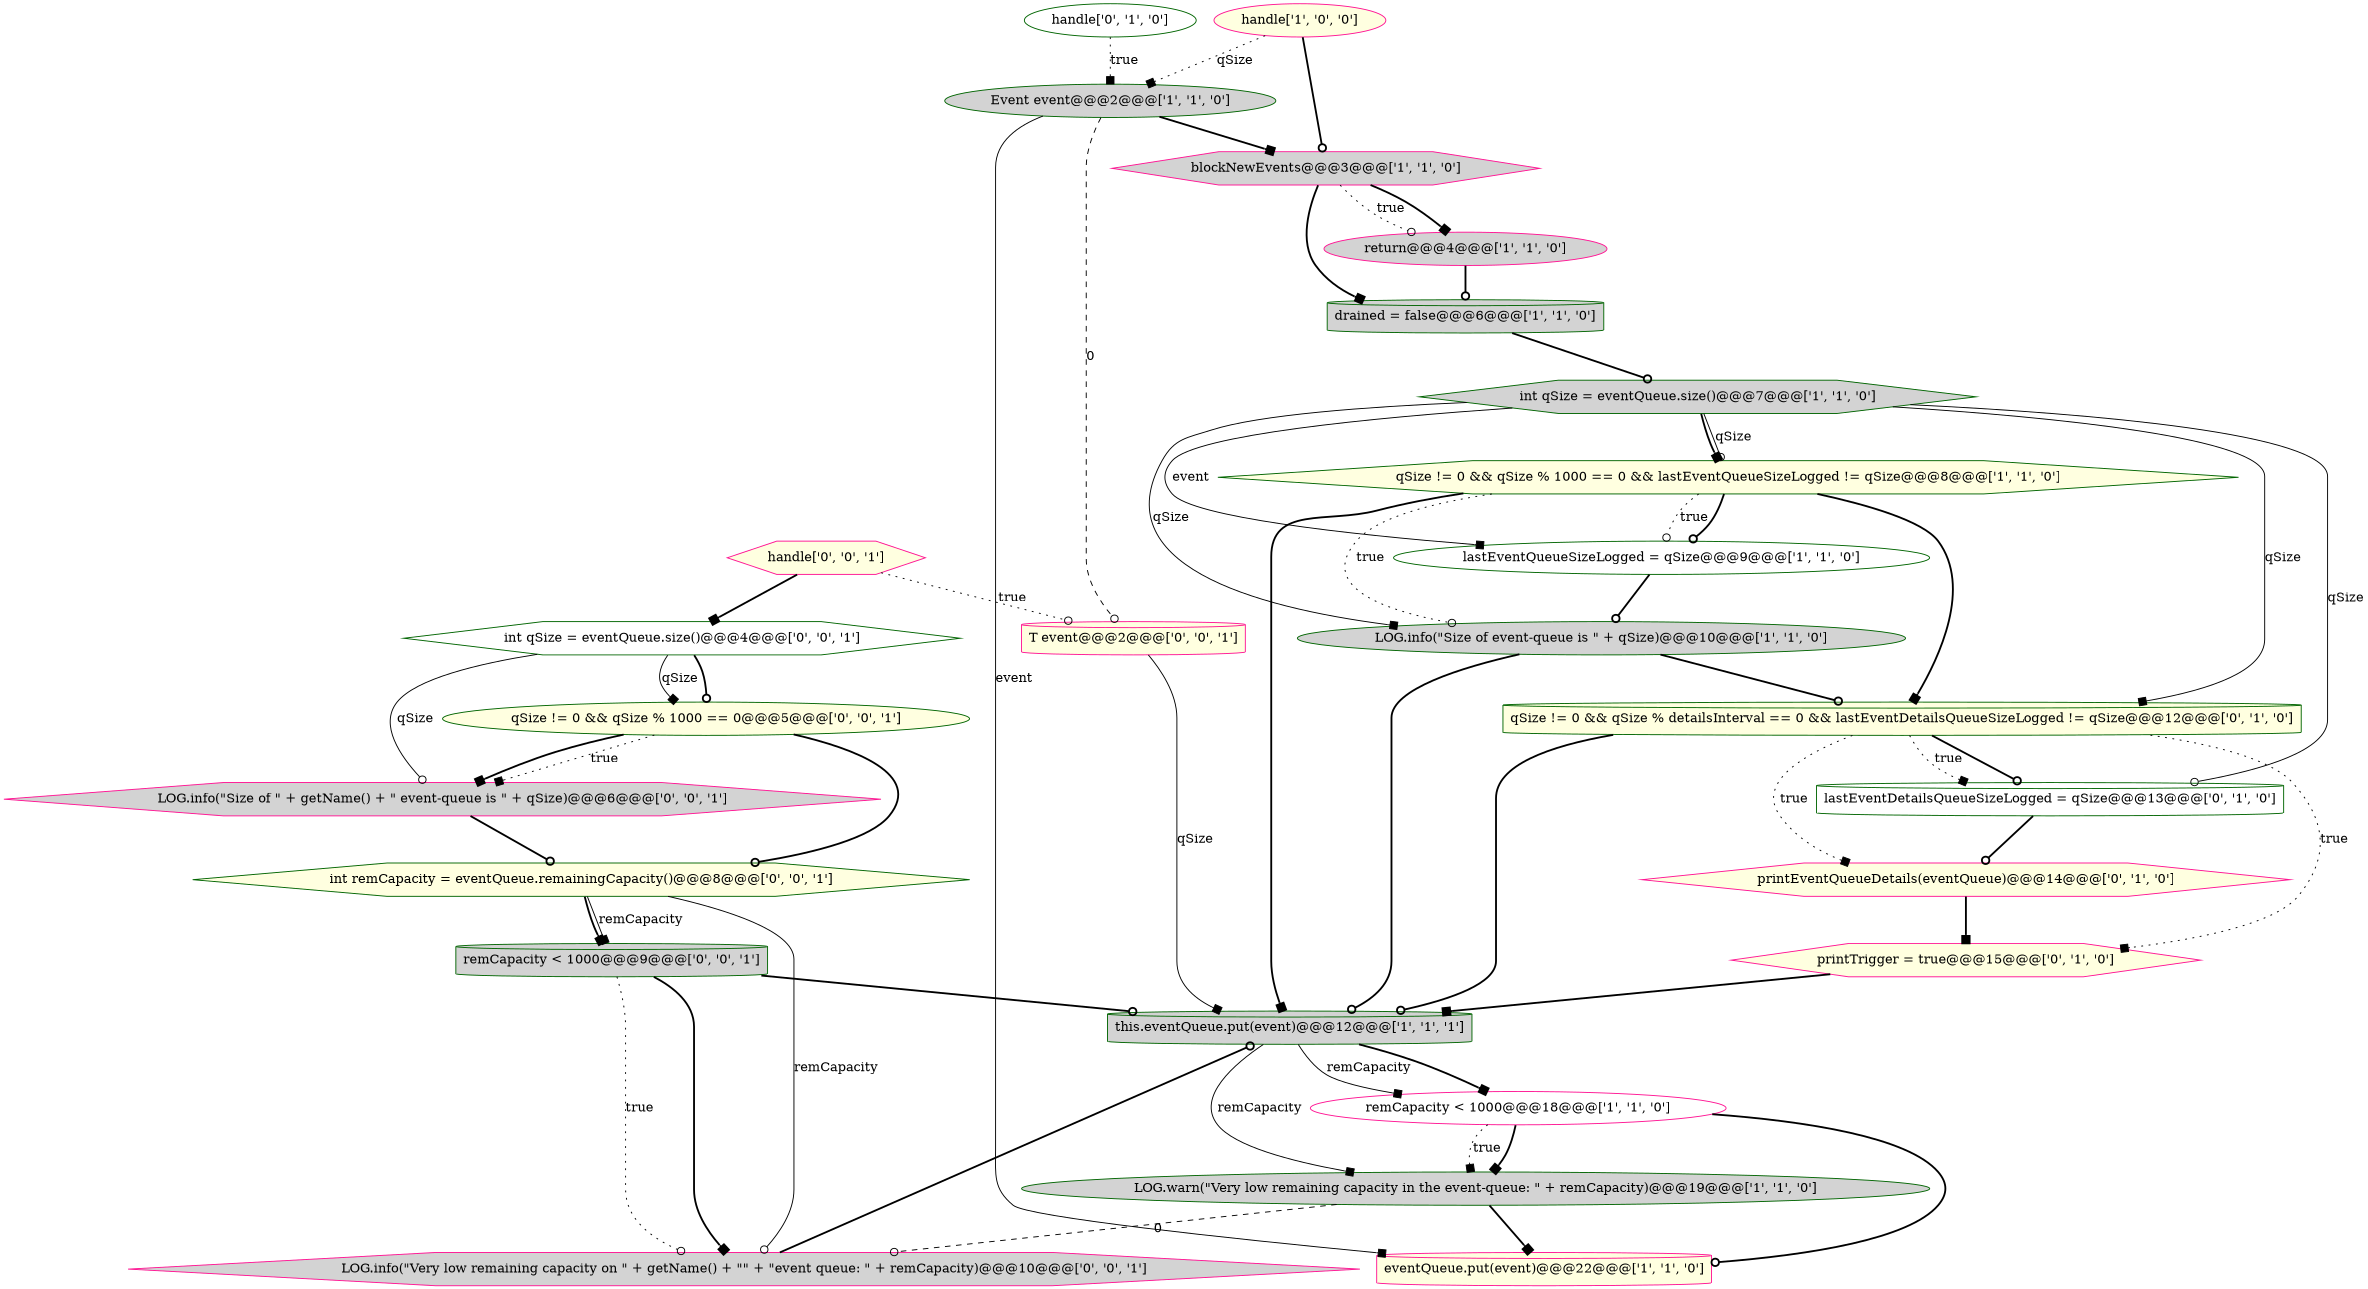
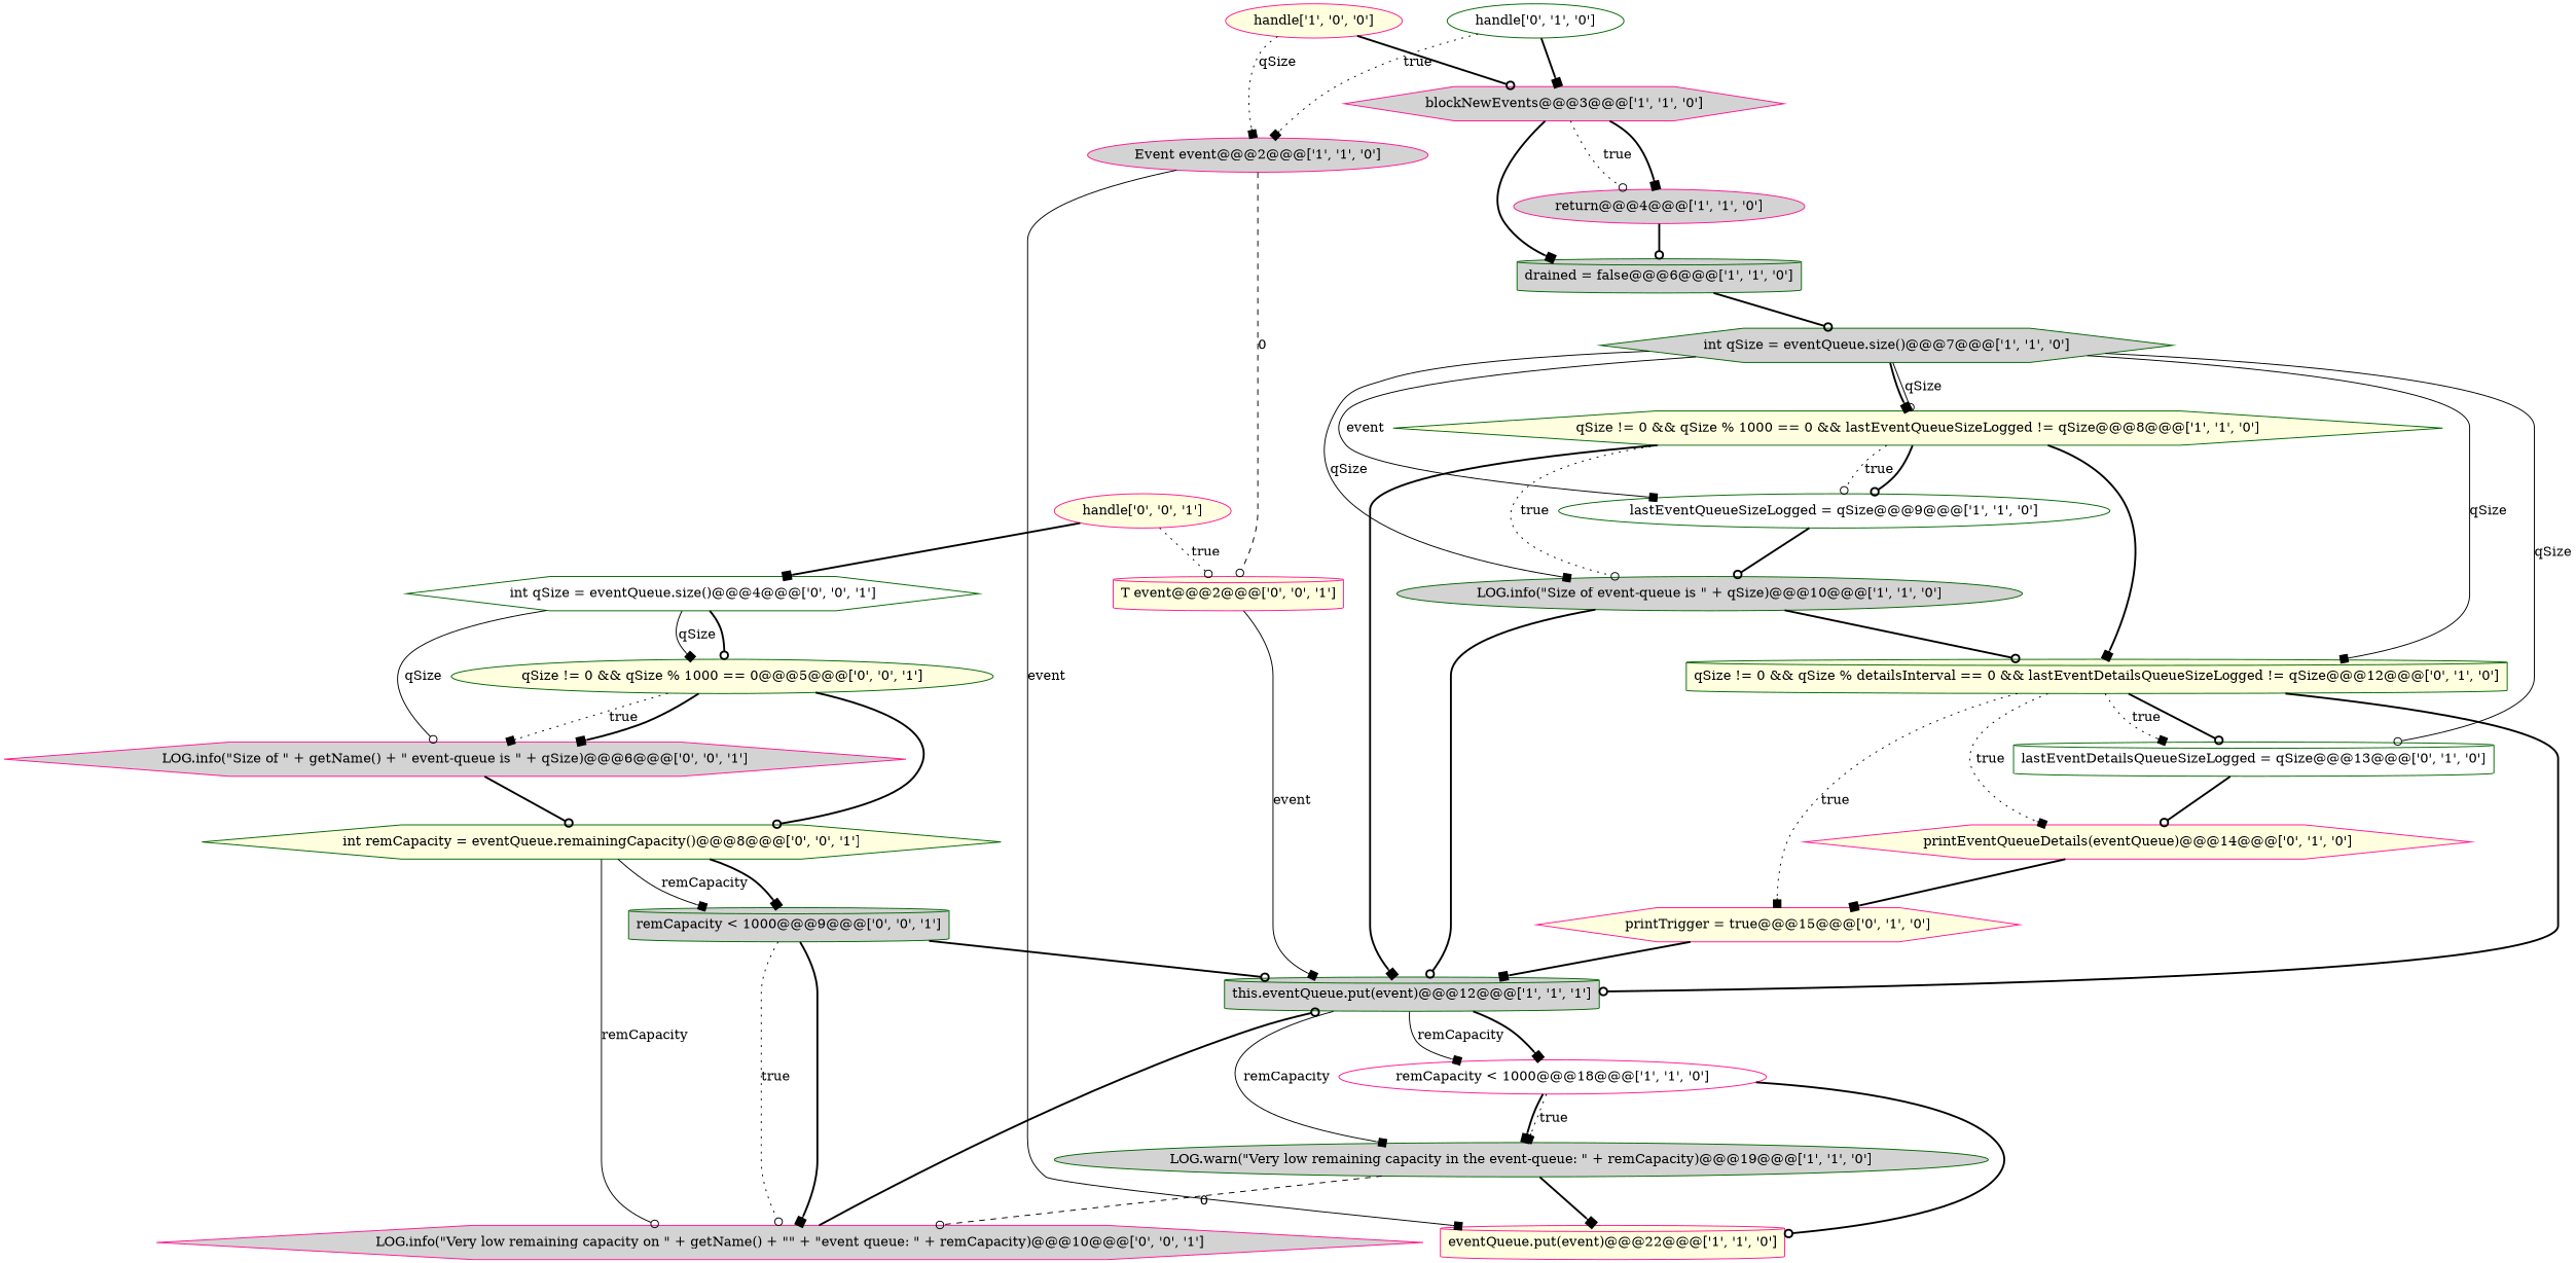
  digraph {
    node [color=darkgreen fillcolor=lightgrey shape=hexagon style=filled]
    edge [arrowhead=box style=bold]
    n1 [fillcolor=lightyellow label="qSize != 0 && qSize % 1000 == 0 && lastEventQueueSizeLogged != qSize@@@8@@@['1', '1', '0']"]
    n2 [label="LOG.info(\"Size of event-queue is \" + qSize)@@@10@@@['1', '1', '0']" shape=ellipse]
    n3 [fillcolor=white label="lastEventQueueSizeLogged = qSize@@@9@@@['1', '1', '0']" shape=ellipse]
    n4 [fillcolor=lightyellow label="qSize != 0 && qSize % detailsInterval == 0 && lastEventDetailsQueueSizeLogged != qSize@@@12@@@['0', '1', '0']" shape=cylinder]
    n5 [label="this.eventQueue.put(event)@@@12@@@['1', '1', '1']" shape=cylinder]
    n6 [color=deeppink fillcolor=lightyellow label="printEventQueueDetails(eventQueue)@@@14@@@['0', '1', '0']"]
    n7 [color=deeppink fillcolor=lightyellow label="printTrigger = true@@@15@@@['0', '1', '0']"]
    n8 [fillcolor=white label="lastEventDetailsQueueSizeLogged = qSize@@@13@@@['0', '1', '0']" shape=cylinder]
    n9 [color=deeppink fillcolor=white label="remCapacity < 1000@@@18@@@['1', '1', '0']" shape=ellipse]
    n10 [label="LOG.warn(\"Very low remaining capacity in the event-queue: \" + remCapacity)@@@19@@@['1', '1', '0']" shape=ellipse]
    n11 [color=deeppink label="LOG.info(\"Size of \" + getName() + \" event-queue is \" + qSize)@@@6@@@['0', '0', '1']"]
    n12 [fillcolor=lightyellow label="int remCapacity = eventQueue.remainingCapacity()@@@8@@@['0', '0', '1']"]
    n13 [color=deeppink label="LOG.info(\"Very low remaining capacity on \" + getName() + \"\" + \"event queue: \" + remCapacity)@@@10@@@['0', '0', '1']"]
    n14 [label="remCapacity < 1000@@@9@@@['0', '0', '1']" shape=cylinder]
    n15 [color=deeppink fillcolor=lightyellow label="eventQueue.put(event)@@@22@@@['1', '1', '0']" shape=cylinder]
    n16 [color=deeppink label="blockNewEvents@@@3@@@['1', '1', '0']"]
    n17 [label="drained = false@@@6@@@['1', '1', '0']" shape=cylinder]
    n18 [color=deeppink label="return@@@4@@@['1', '1', '0']" shape=ellipse]
    n19 [label="int qSize = eventQueue.size()@@@7@@@['1', '1', '0']"]
    n20 [color=deeppink fillcolor=lightyellow label="handle['1', '0', '0']" shape=ellipse]
-   n21 [label="Event event@@@2@@@['1', '1', '0']" shape=ellipse]
+   n21 [color=deeppink label="Event event@@@2@@@['1', '1', '0']" shape=ellipse]
    n22 [color=deeppink fillcolor=lightyellow label="T event@@@2@@@['0', '0', '1']" shape=cylinder]
    n23 [fillcolor=white label="int qSize = eventQueue.size()@@@4@@@['0', '0', '1']"]
    n24 [fillcolor=lightyellow label="qSize != 0 && qSize % 1000 == 0@@@5@@@['0', '0', '1']" shape=ellipse]
    n25 [fillcolor=white label="handle['0', '1', '0']" shape=ellipse]
-   n26 [color=deeppink fillcolor=lightyellow label="handle['0', '0', '1']"]
+   n26 [color=deeppink fillcolor=lightyellow label="handle['0', '0', '1']" shape=ellipse]
    n1 -> n2 [arrowhead=odot label=true style=dotted]
    n1 -> n3 [arrowhead=odot label=true style=dotted]
    n1 -> n3 [arrowhead=odot]
    n1 -> n4
    n1 -> n5
    n2 -> n4 [arrowhead=odot]
    n2 -> n5 [arrowhead=odot]
    n3 -> n2 [arrowhead=odot]
    n4 -> n5 [arrowhead=odot]
    n4 -> n6 [label=true style=dotted]
    n4 -> n7 [label=true style=dotted]
    n4 -> n8 [arrowhead=odot]
    n4 -> n8 [label=true style=dotted]
    n5 -> n9
    n5 -> n9 [label=remCapacity style=solid]
    n5 -> n10 [label=remCapacity style=solid]
    n6 -> n7
    n7 -> n5
    n8 -> n6 [arrowhead=odot]
    n9 -> n10
    n9 -> n10 [label=true style=dotted]
    n9 -> n15 [arrowhead=odot]
    n10 -> n13 [arrowhead=odot label=0 style=dashed]
    n10 -> n15
    n11 -> n12 [arrowhead=odot]
    n12 -> n13 [arrowhead=odot label=remCapacity style=solid]
    n12 -> n14 [label=remCapacity style=solid]
    n12 -> n14
    n13 -> n5 [arrowhead=odot]
    n14 -> n5 [arrowhead=odot]
    n14 -> n13 [arrowhead=odot label=true style=dotted]
    n14 -> n13
    n16 -> n17
    n16 -> n18 [arrowhead=odot label=true style=dotted]
    n16 -> n18
    n17 -> n19 [arrowhead=odot]
    n18 -> n17 [arrowhead=odot]
    n19 -> n1
    n19 -> n1 [arrowhead=odot label=qSize style=solid]
    n19 -> n2 [label=qSize style=solid]
    n19 -> n3 [label=event style=solid]
    n19 -> n4 [label=qSize style=solid]
    n19 -> n8 [arrowhead=odot label=qSize style=solid]
    n20 -> n16 [arrowhead=odot]
    n20 -> n21 [label=qSize style=dotted]
    n21 -> n15 [label=event style=solid]
    n21 -> n22 [arrowhead=odot label=0 style=dashed]
-   n22 -> n5 [label=qSize style=solid]
+   n22 -> n5 [label=event style=solid]
    n23 -> n11 [arrowhead=odot label=qSize style=solid]
    n23 -> n24 [arrowhead=odot]
    n23 -> n24 [label=qSize style=solid]
    n24 -> n11 [label=true style=dotted]
    n24 -> n11
    n24 -> n12 [arrowhead=odot]
-   n21 -> n16
+   n25 -> n16
    n25 -> n21 [label=true style=dotted]
    n26 -> n22 [arrowhead=odot label=true style=dotted]
    n26 -> n23
  }
